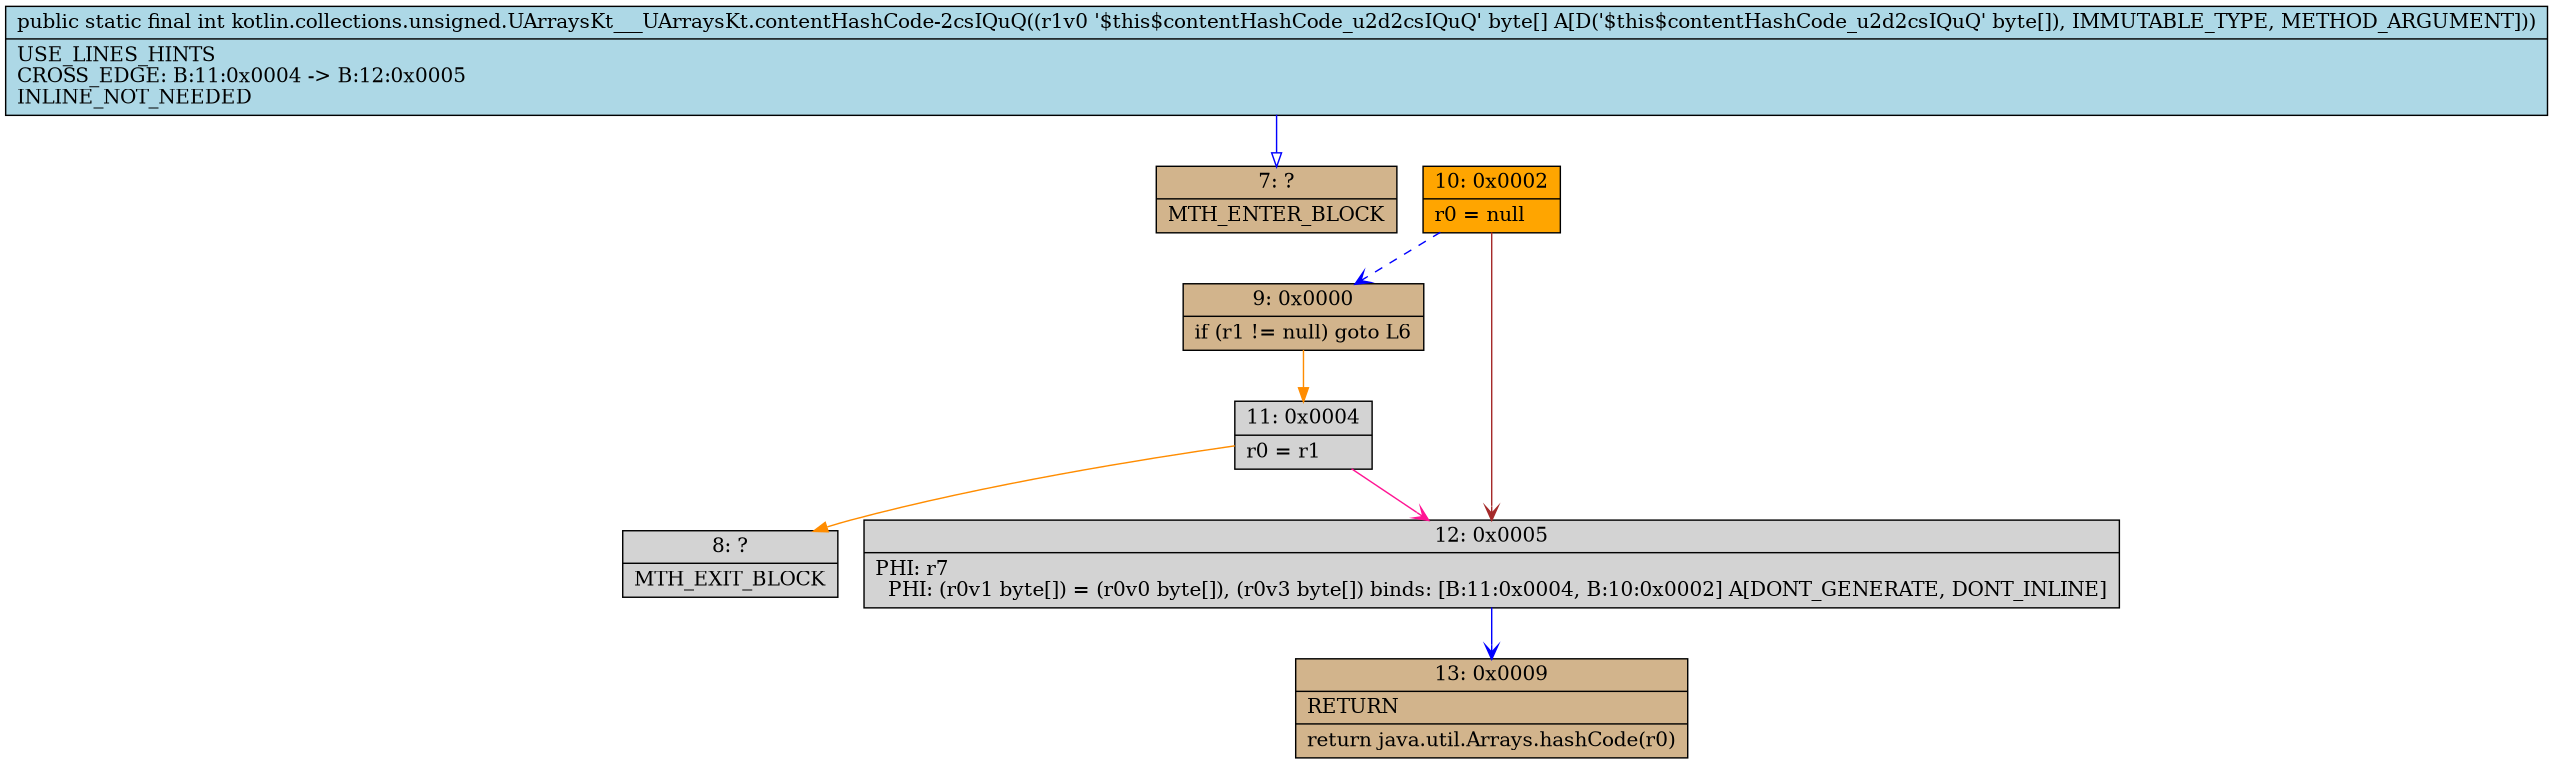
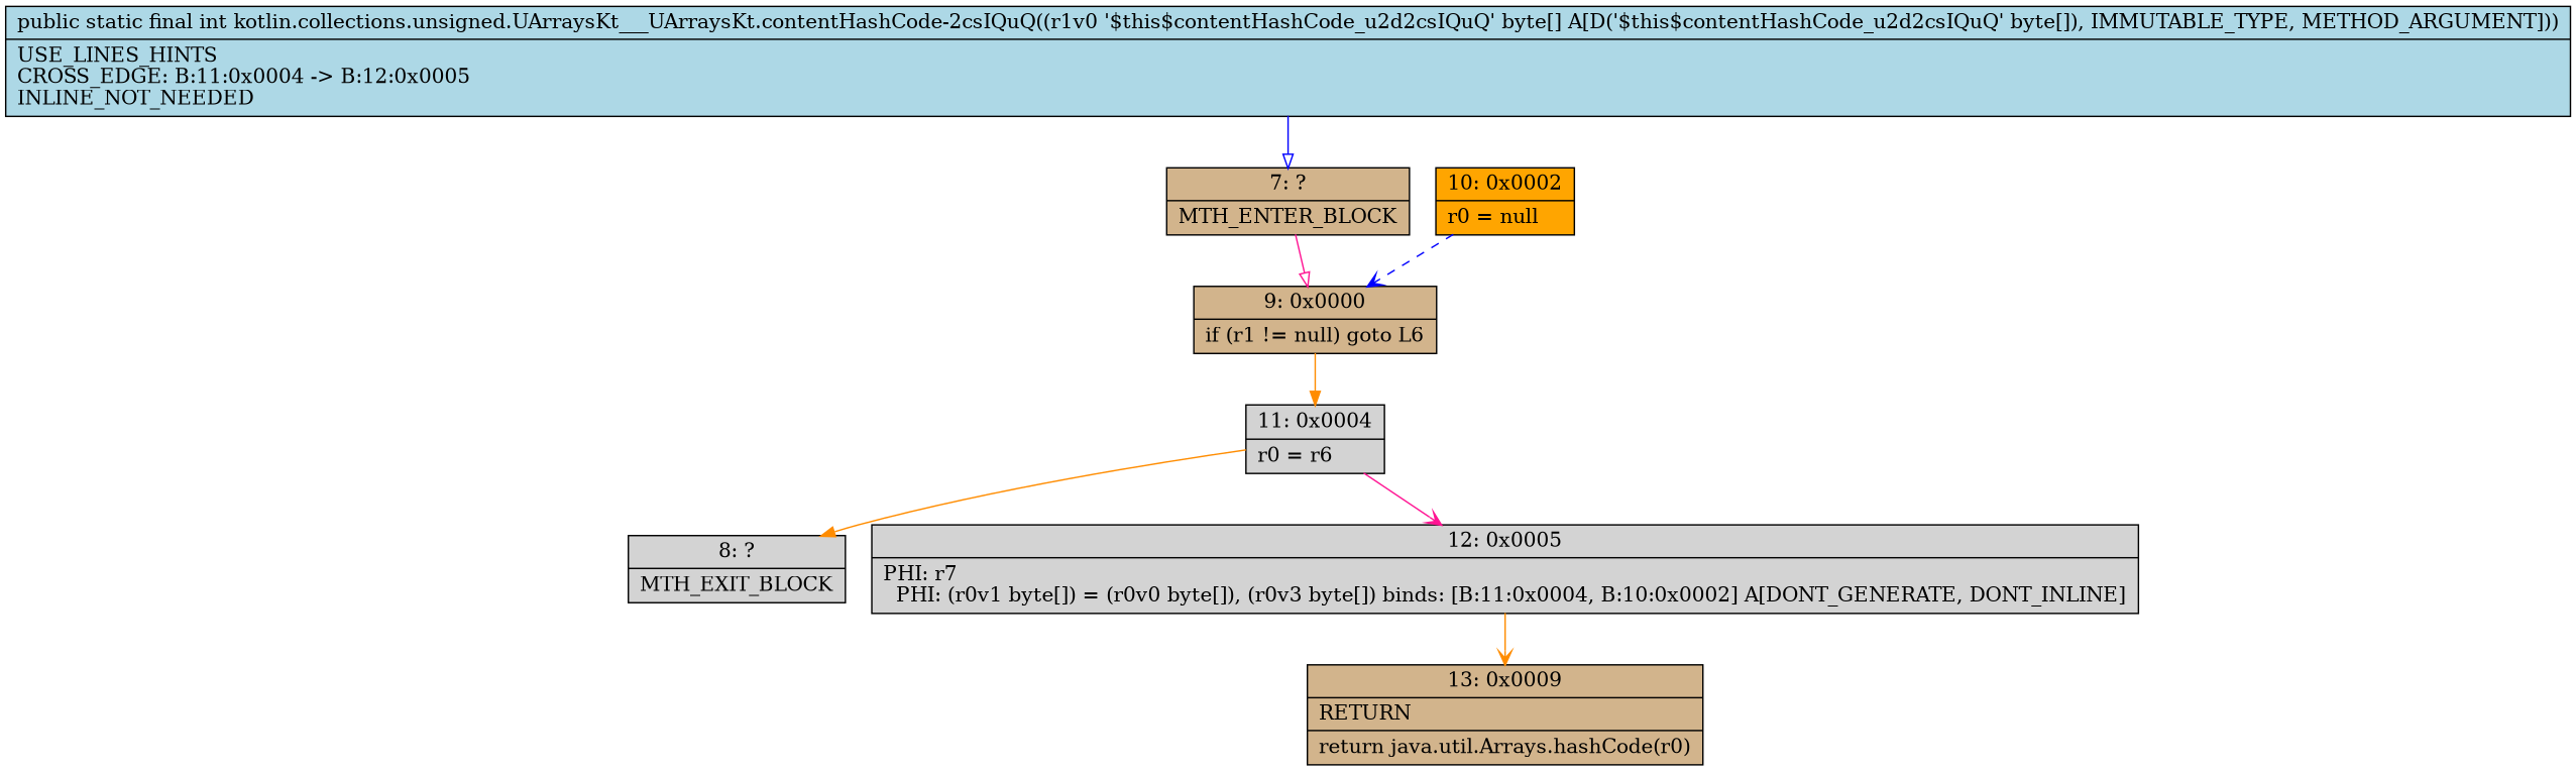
  digraph {
    node [fillcolor=tan shape=record style=filled]
    edge [arrowhead=vee color=darkorange]
    n1 [label="{7\:\ ?|MTH_ENTER_BLOCK\l}"]
    n2 [label="{9\:\ 0x0000|if (r1 != null) goto L6\l}"]
-   n3 [fillcolor=lightgrey label="{11\:\ 0x0004|r0 = r1\l}"]
+   n3 [fillcolor=lightgrey label="{11\:\ 0x0004|r0 = r6\l}"]
    n4 [fillcolor=orange label="{10\:\ 0x0002|r0 = null\l}"]
    n5 [fillcolor=lightgrey label="{12\:\ 0x0005|PHI: r7 \l  PHI: (r0v1 byte[]) = (r0v0 byte[]), (r0v3 byte[]) binds: [B:11:0x0004, B:10:0x0002] A[DONT_GENERATE, DONT_INLINE]\l}"]
    n6 [fillcolor=lightgrey label="{8\:\ ?|MTH_EXIT_BLOCK\l}"]
    n7 [label="{13\:\ 0x0009|RETURN\l|return java.util.Arrays.hashCode(r0)\l}"]
    n8 [fillcolor=lightblue label="{public static final int kotlin.collections.unsigned.UArraysKt___UArraysKt.contentHashCode\-2csIQuQ((r1v0 '$this$contentHashCode_u2d2csIQuQ' byte[] A[D('$this$contentHashCode_u2d2csIQuQ' byte[]), IMMUTABLE_TYPE, METHOD_ARGUMENT]))  | USE_LINES_HINTS\lCROSS_EDGE: B:11:0x0004 \-\> B:12:0x0005\lINLINE_NOT_NEEDED\l}"]
+   n1 -> n2 [arrowhead=onormal color=deeppink]
    n2 -> n3 [arrowhead=normal]
    n3 -> n5 [color=deeppink]
    n3 -> n6 [arrowhead=normal]
    n4 -> n2 [color=blue style=dashed]
-   n4 -> n5 [color=brown]
-   n5 -> n7 [color=blue]
+   n5 -> n7
    n8 -> n1 [arrowhead=onormal color=blue]
  }
